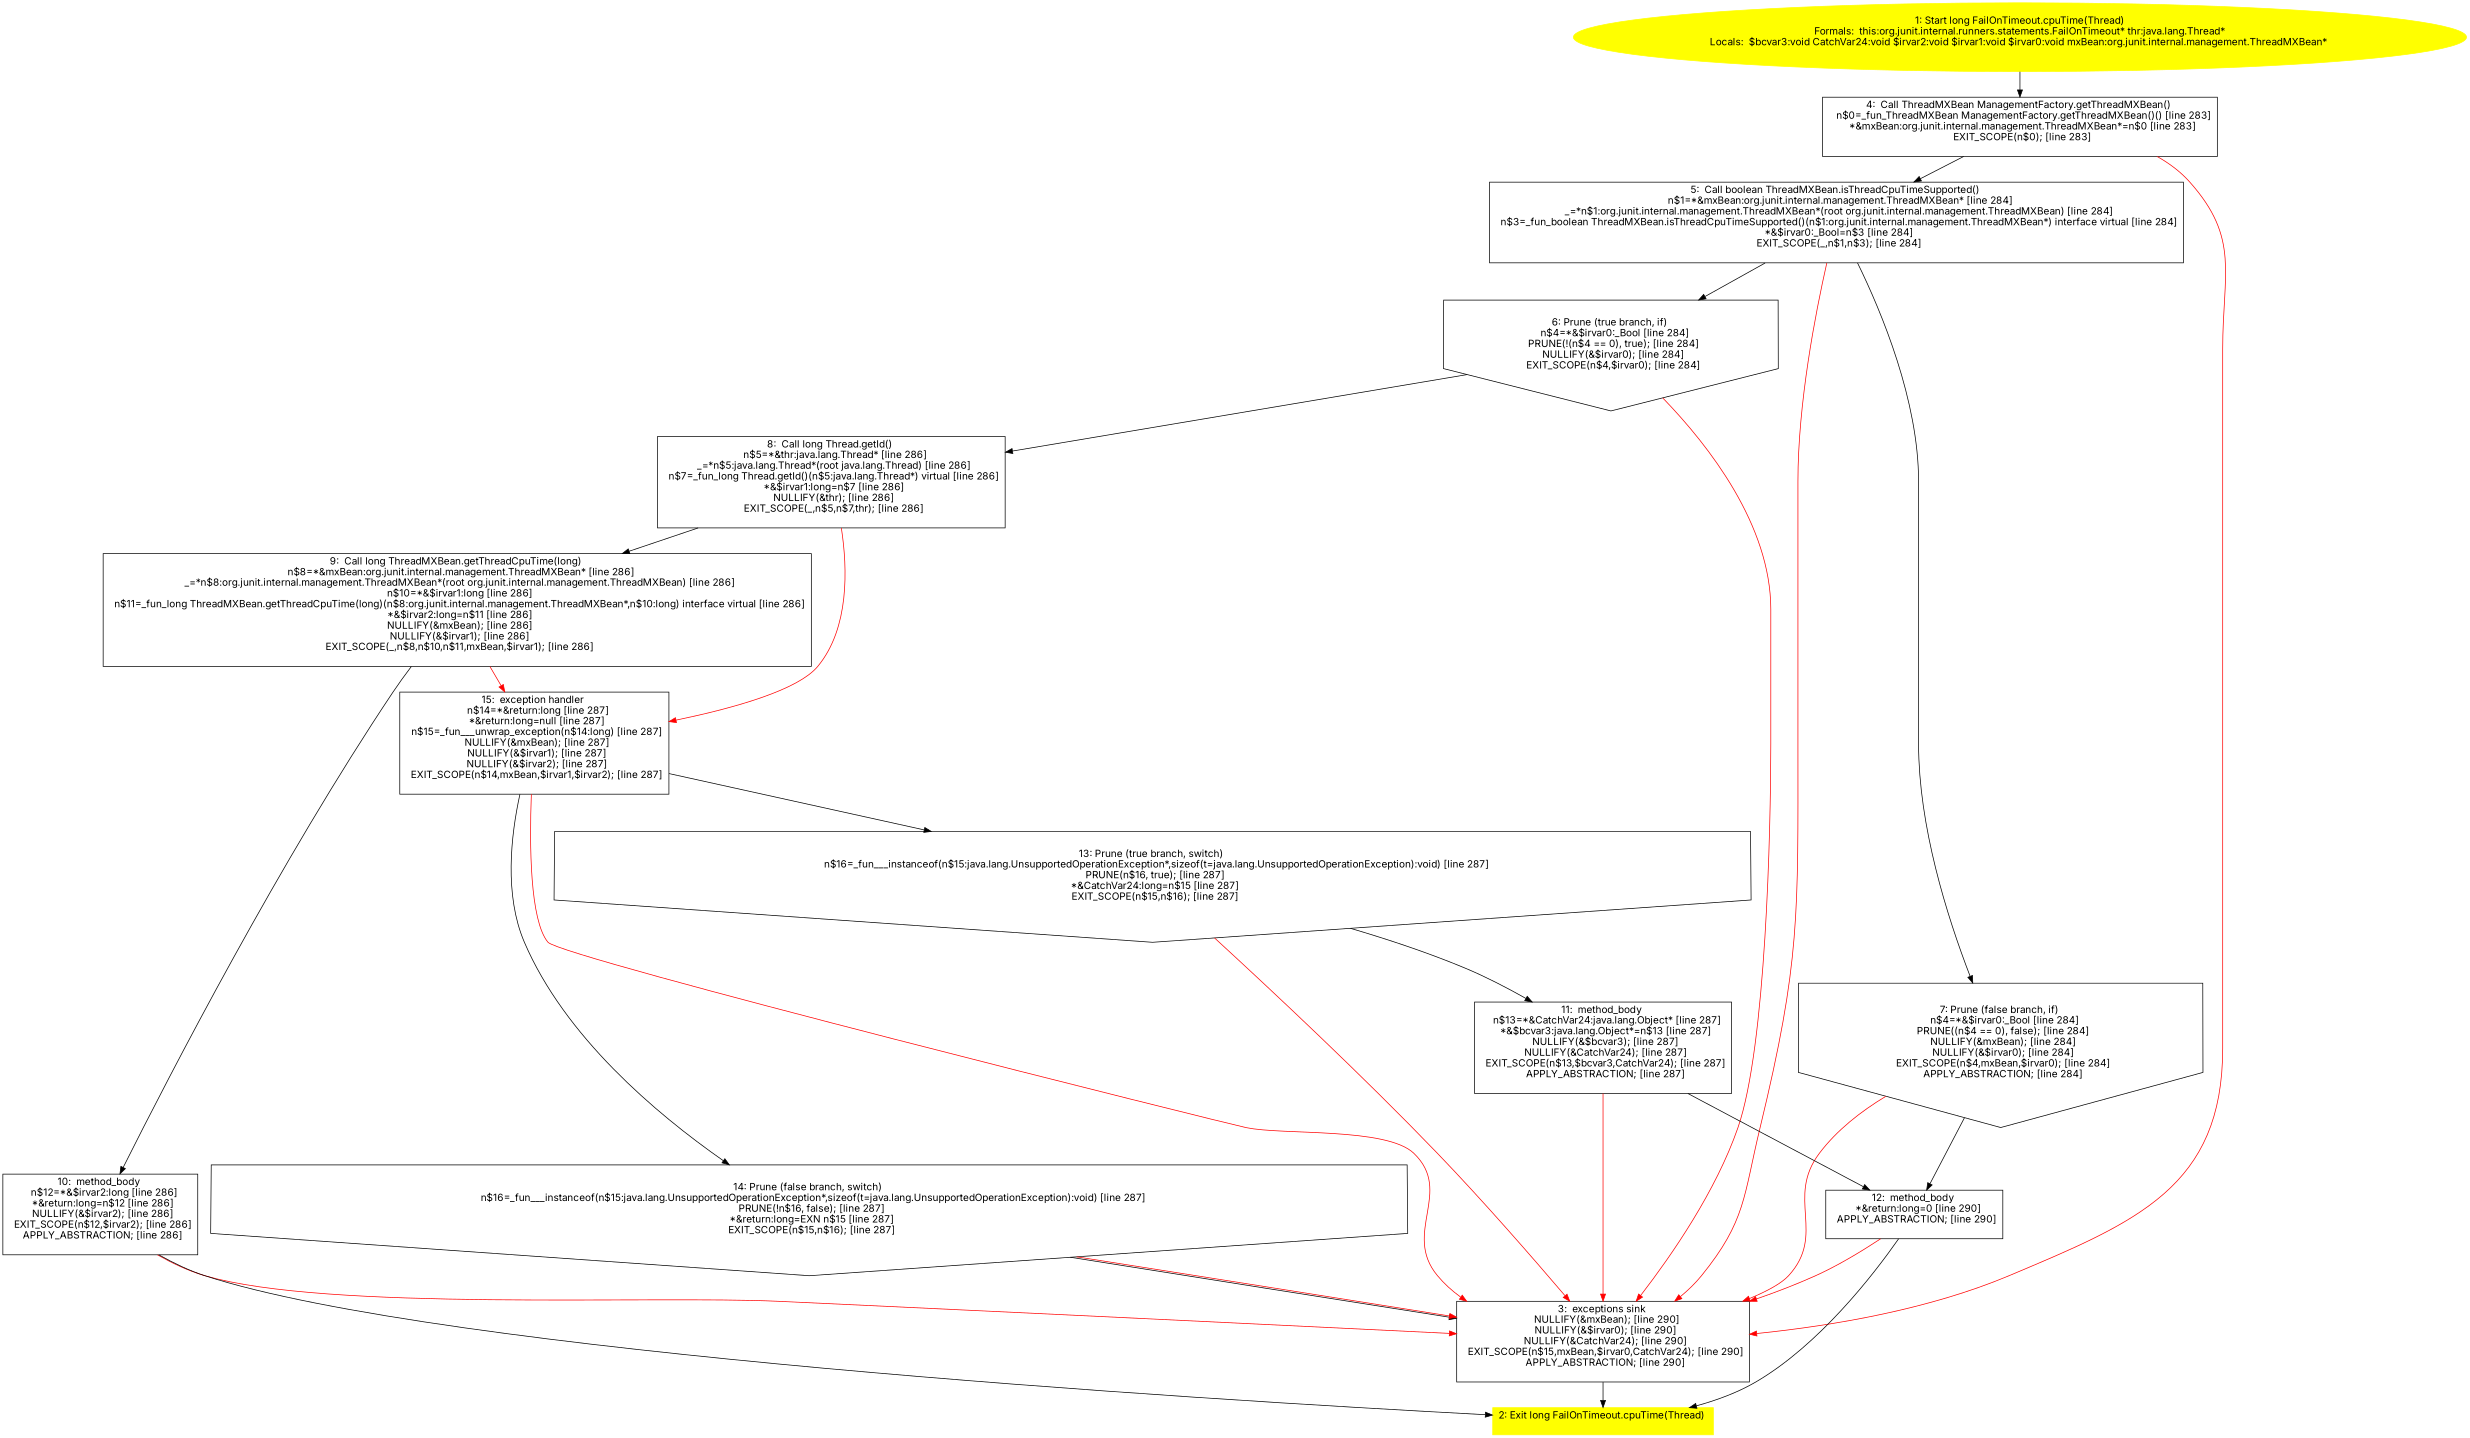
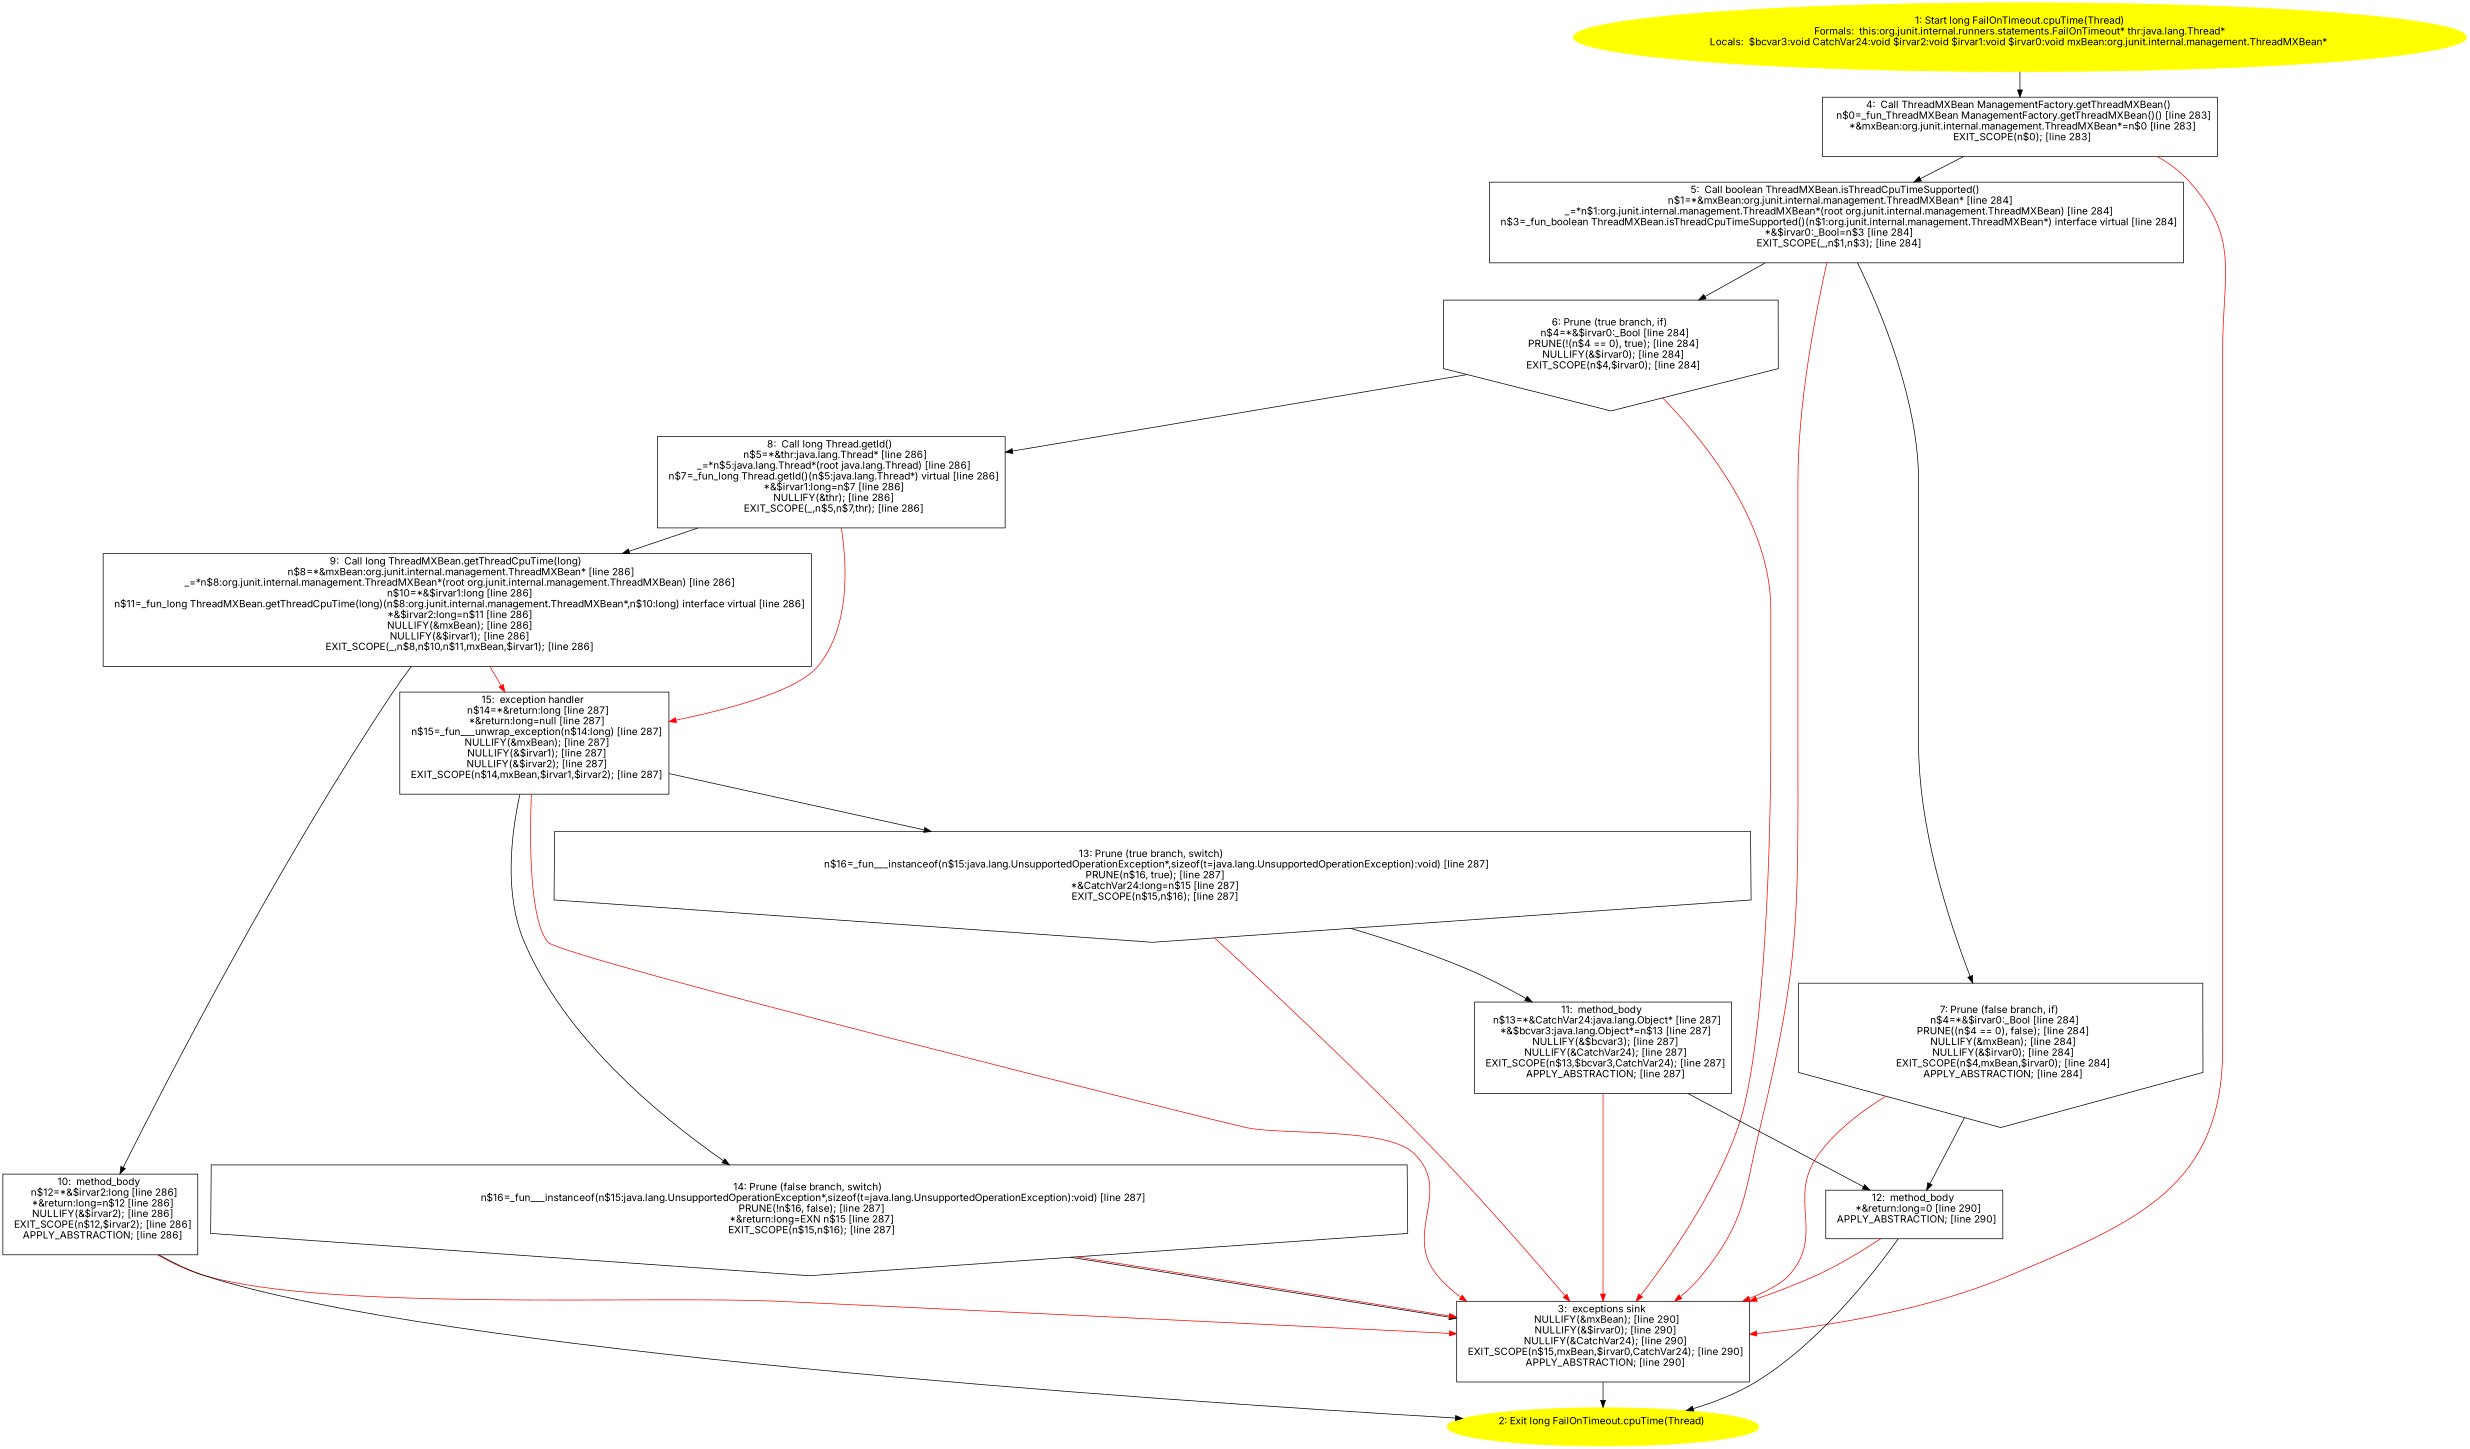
  digraph {
    fontname=Inter
    node [fontname=Inter shape=box]
    edge [fontname=Inter]
    n1 [color=yellow label="1: Start long FailOnTimeout.cpuTime(Thread)\nFormals:  this:org.junit.internal.runners.statements.FailOnTimeout* thr:java.lang.Thread*\nLocals:  $bcvar3:void CatchVar24:void $irvar2:void $irvar1:void $irvar0:void mxBean:org.junit.internal.management.ThreadMXBean* \n  " style=filled shape=""]
    n2 [label="4:  Call ThreadMXBean ManagementFactory.getThreadMXBean() \n   n$0=_fun_ThreadMXBean ManagementFactory.getThreadMXBean()() [line 283]\n  *&mxBean:org.junit.internal.management.ThreadMXBean*=n$0 [line 283]\n  EXIT_SCOPE(n$0); [line 283]\n "]
    n3 [label="3:  exceptions sink \n   NULLIFY(&mxBean); [line 290]\n  NULLIFY(&$irvar0); [line 290]\n  NULLIFY(&CatchVar24); [line 290]\n  EXIT_SCOPE(n$15,mxBean,$irvar0,CatchVar24); [line 290]\n  APPLY_ABSTRACTION; [line 290]\n "]
    n4 [label="5:  Call boolean ThreadMXBean.isThreadCpuTimeSupported() \n   n$1=*&mxBean:org.junit.internal.management.ThreadMXBean* [line 284]\n  _=*n$1:org.junit.internal.management.ThreadMXBean*(root org.junit.internal.management.ThreadMXBean) [line 284]\n  n$3=_fun_boolean ThreadMXBean.isThreadCpuTimeSupported()(n$1:org.junit.internal.management.ThreadMXBean*) interface virtual [line 284]\n  *&$irvar0:_Bool=n$3 [line 284]\n  EXIT_SCOPE(_,n$1,n$3); [line 284]\n "]
-   n5 [color=yellow label="2: Exit long FailOnTimeout.cpuTime(Thread) \n  " style=filled]
+   n5 [color=yellow label="2: Exit long FailOnTimeout.cpuTime(Thread) \n  " style=filled shape=""]
    n6 [label="6: Prune (true branch, if) \n   n$4=*&$irvar0:_Bool [line 284]\n  PRUNE(!(n$4 == 0), true); [line 284]\n  NULLIFY(&$irvar0); [line 284]\n  EXIT_SCOPE(n$4,$irvar0); [line 284]\n " shape=invhouse]
    n7 [label="7: Prune (false branch, if) \n   n$4=*&$irvar0:_Bool [line 284]\n  PRUNE((n$4 == 0), false); [line 284]\n  NULLIFY(&mxBean); [line 284]\n  NULLIFY(&$irvar0); [line 284]\n  EXIT_SCOPE(n$4,mxBean,$irvar0); [line 284]\n  APPLY_ABSTRACTION; [line 284]\n " shape=invhouse]
    n8 [label="8:  Call long Thread.getId() \n   n$5=*&thr:java.lang.Thread* [line 286]\n  _=*n$5:java.lang.Thread*(root java.lang.Thread) [line 286]\n  n$7=_fun_long Thread.getId()(n$5:java.lang.Thread*) virtual [line 286]\n  *&$irvar1:long=n$7 [line 286]\n  NULLIFY(&thr); [line 286]\n  EXIT_SCOPE(_,n$5,n$7,thr); [line 286]\n "]
    n9 [label="12:  method_body \n   *&return:long=0 [line 290]\n  APPLY_ABSTRACTION; [line 290]\n "]
    n10 [label="9:  Call long ThreadMXBean.getThreadCpuTime(long) \n   n$8=*&mxBean:org.junit.internal.management.ThreadMXBean* [line 286]\n  _=*n$8:org.junit.internal.management.ThreadMXBean*(root org.junit.internal.management.ThreadMXBean) [line 286]\n  n$10=*&$irvar1:long [line 286]\n  n$11=_fun_long ThreadMXBean.getThreadCpuTime(long)(n$8:org.junit.internal.management.ThreadMXBean*,n$10:long) interface virtual [line 286]\n  *&$irvar2:long=n$11 [line 286]\n  NULLIFY(&mxBean); [line 286]\n  NULLIFY(&$irvar1); [line 286]\n  EXIT_SCOPE(_,n$8,n$10,n$11,mxBean,$irvar1); [line 286]\n "]
    n11 [label="15:  exception handler \n   n$14=*&return:long [line 287]\n  *&return:long=null [line 287]\n  n$15=_fun___unwrap_exception(n$14:long) [line 287]\n  NULLIFY(&mxBean); [line 287]\n  NULLIFY(&$irvar1); [line 287]\n  NULLIFY(&$irvar2); [line 287]\n  EXIT_SCOPE(n$14,mxBean,$irvar1,$irvar2); [line 287]\n "]
    n12 [label="10:  method_body \n   n$12=*&$irvar2:long [line 286]\n  *&return:long=n$12 [line 286]\n  NULLIFY(&$irvar2); [line 286]\n  EXIT_SCOPE(n$12,$irvar2); [line 286]\n  APPLY_ABSTRACTION; [line 286]\n "]
    n13 [label="13: Prune (true branch, switch) \n   n$16=_fun___instanceof(n$15:java.lang.UnsupportedOperationException*,sizeof(t=java.lang.UnsupportedOperationException):void) [line 287]\n  PRUNE(n$16, true); [line 287]\n  *&CatchVar24:long=n$15 [line 287]\n  EXIT_SCOPE(n$15,n$16); [line 287]\n " shape=invhouse]
    n14 [label="14: Prune (false branch, switch) \n   n$16=_fun___instanceof(n$15:java.lang.UnsupportedOperationException*,sizeof(t=java.lang.UnsupportedOperationException):void) [line 287]\n  PRUNE(!n$16, false); [line 287]\n  *&return:long=EXN n$15 [line 287]\n  EXIT_SCOPE(n$15,n$16); [line 287]\n " shape=invhouse]
    n15 [label="11:  method_body \n   n$13=*&CatchVar24:java.lang.Object* [line 287]\n  *&$bcvar3:java.lang.Object*=n$13 [line 287]\n  NULLIFY(&$bcvar3); [line 287]\n  NULLIFY(&CatchVar24); [line 287]\n  EXIT_SCOPE(n$13,$bcvar3,CatchVar24); [line 287]\n  APPLY_ABSTRACTION; [line 287]\n "]
    n1 -> n2
    n2 -> n3 [color=red]
    n2 -> n4
    n3 -> n5
    n4 -> n3 [color=red]
    n4 -> n6
    n4 -> n7
    n6 -> n3 [color=red]
    n6 -> n8
    n7 -> n3 [color=red]
    n7 -> n9
    n8 -> n10
    n8 -> n11 [color=red]
    n9 -> n3 [color=red]
    n9 -> n5
    n10 -> n11 [color=red]
    n10 -> n12
    n11 -> n3 [color=red]
    n11 -> n13
    n11 -> n14
    n12 -> n3 [color=red]
    n12 -> n5
    n13 -> n3 [color=red]
    n13 -> n15
    n14 -> n3
    n14 -> n3 [color=red]
    n15 -> n3 [color=red]
    n15 -> n9
  }
